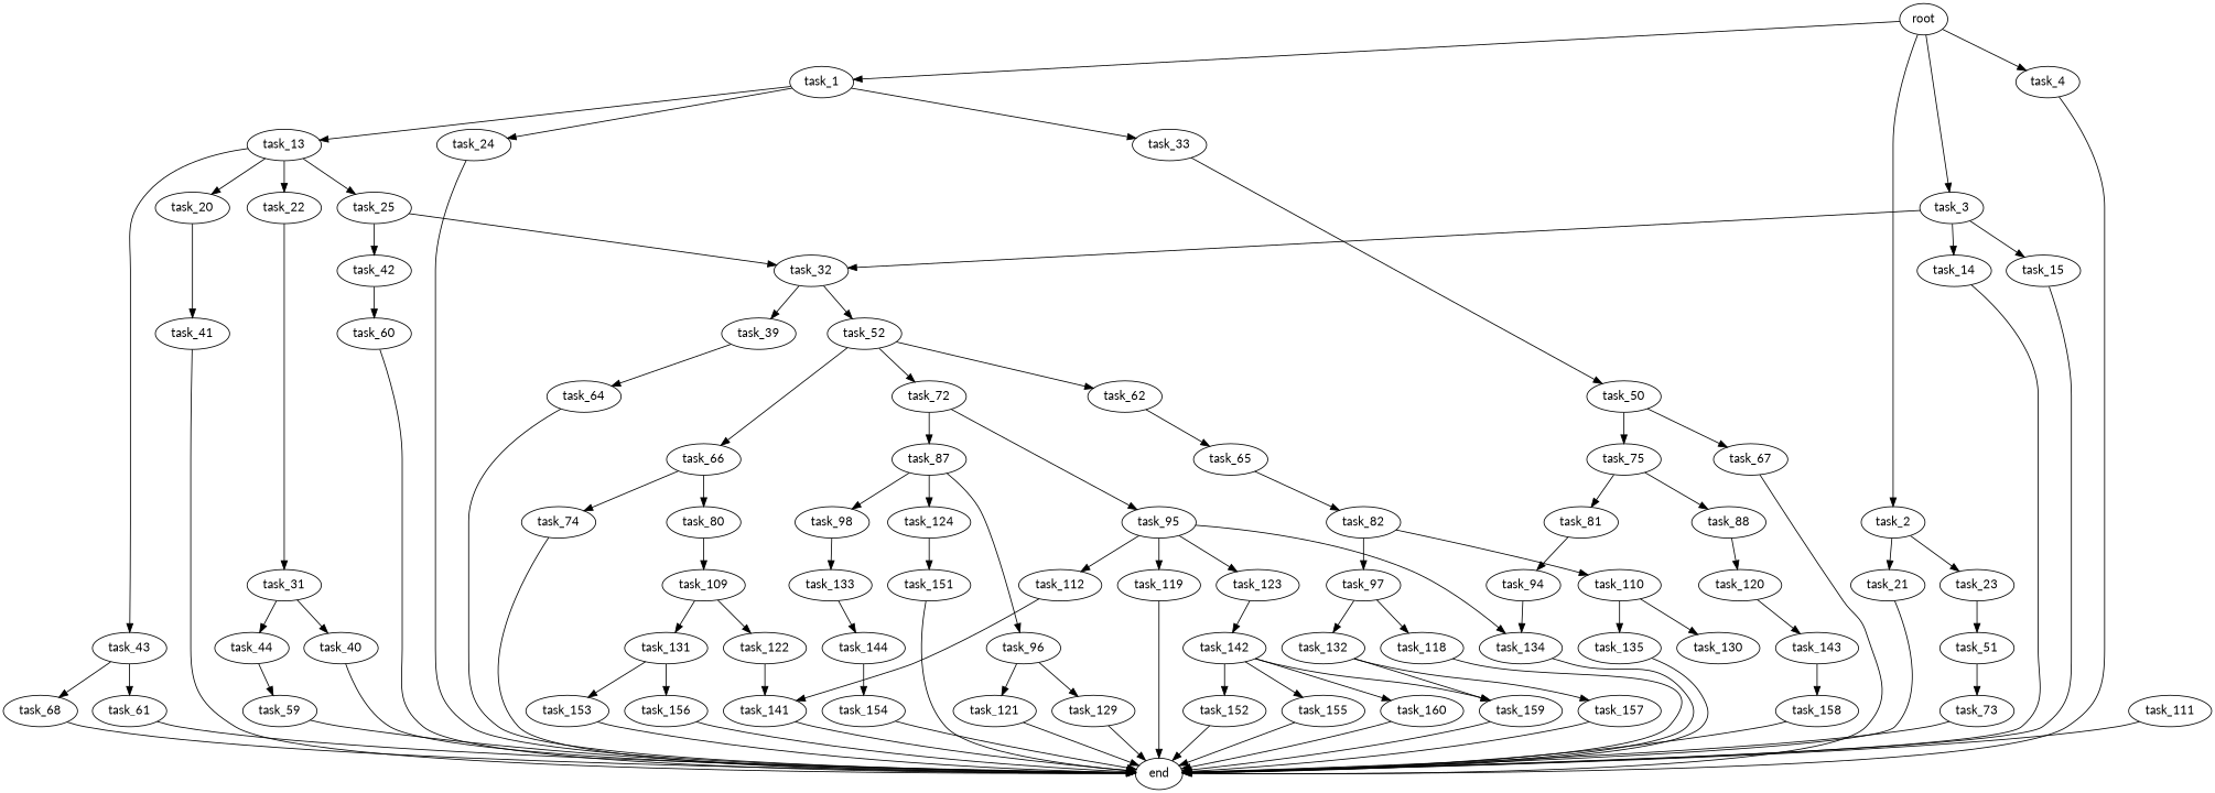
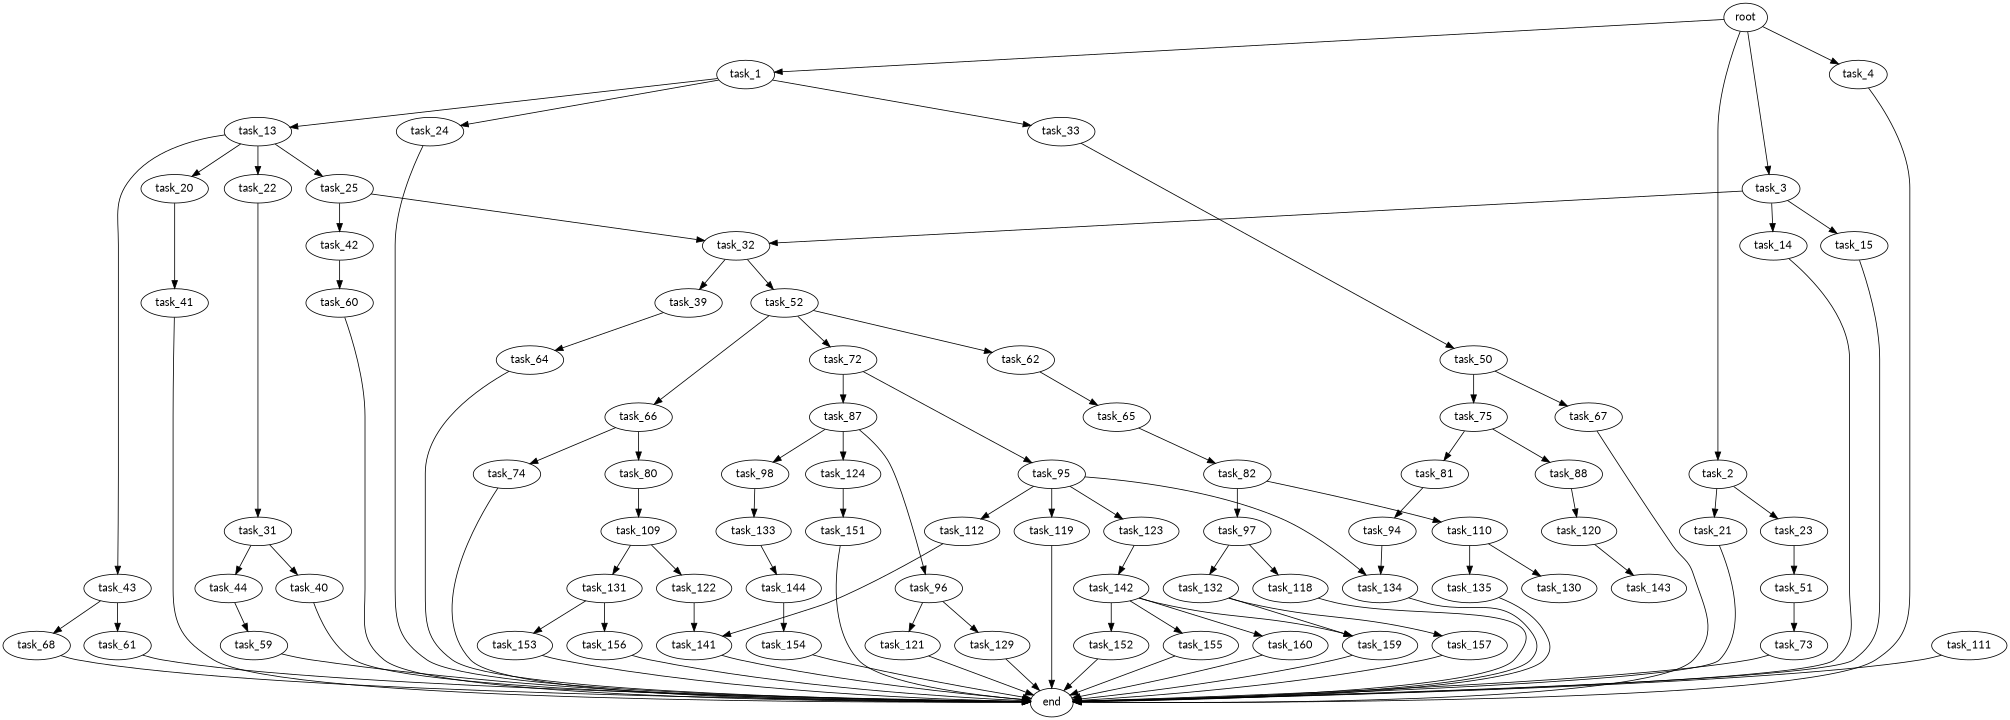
  digraph {
    fontname=Lato
    node [fontname=Lato]
    edge [fontname=Lato]
    root
    task_1
    task_2
    task_3
    task_4
    task_13
    task_24
    task_33
    task_21
    task_23
    task_14
    task_15
    task_32
    end
    task_20
    task_22
    task_25
    task_43
    task_50
    task_51
    task_39
    task_52
    task_41
    task_31
    task_42
    task_61
    task_68
    task_40
    task_44
    task_73
    task_60
    task_59
    task_64
    task_62
    task_66
    task_72
    task_67
    task_75
    task_81
    task_88
    task_65
    task_74
    task_80
    task_87
    task_95
    task_82
    task_97
    task_110
    task_109
    task_96
    task_98
    task_124
    task_134
    task_112
    task_119
    task_123
    task_94
    task_120
    task_122
    task_131
    task_118
    task_132
    task_130
    task_135
    task_121
    task_129
    task_133
    task_111
    task_151
    task_143
    task_141
    task_142
    task_157
    task_159
    task_144
    task_153
    task_156
-   task_158
    task_152
    task_155
    task_160
    task_154
    root -> task_1
    root -> task_2
    root -> task_3
    root -> task_4
    task_1 -> task_13
    task_1 -> task_24
    task_1 -> task_33
    task_2 -> task_21
    task_2 -> task_23
    task_3 -> task_14
    task_3 -> task_15
    task_3 -> task_32
    task_4 -> end
    task_13 -> task_20
    task_13 -> task_22
    task_13 -> task_25
    task_13 -> task_43
    task_24 -> end
    task_33 -> task_50
    task_21 -> end
    task_23 -> task_51
    task_14 -> end
    task_15 -> end
    task_32 -> task_39
    task_32 -> task_52
    task_20 -> task_41
    task_22 -> task_31
    task_25 -> task_32
    task_25 -> task_42
    task_43 -> task_61
    task_43 -> task_68
    task_50 -> task_67
    task_50 -> task_75
    task_51 -> task_73
    task_39 -> task_64
    task_52 -> task_62
    task_52 -> task_66
    task_52 -> task_72
    task_41 -> end
    task_31 -> task_40
    task_31 -> task_44
    task_42 -> task_60
    task_61 -> end
    task_68 -> end
    task_40 -> end
    task_44 -> task_59
    task_73 -> end
    task_60 -> end
    task_59 -> end
    task_64 -> end
    task_62 -> task_65
    task_66 -> task_74
    task_66 -> task_80
    task_72 -> task_87
    task_72 -> task_95
    task_67 -> end
    task_75 -> task_81
    task_75 -> task_88
    task_81 -> task_94
    task_88 -> task_120
    task_65 -> task_82
    task_74 -> end
    task_80 -> task_109
    task_87 -> task_96
    task_87 -> task_98
    task_87 -> task_124
    task_95 -> task_134
    task_95 -> task_112
    task_95 -> task_119
    task_95 -> task_123
    task_82 -> task_97
    task_82 -> task_110
    task_97 -> task_118
    task_97 -> task_132
    task_110 -> task_130
    task_110 -> task_135
    task_109 -> task_122
    task_109 -> task_131
    task_96 -> task_121
    task_96 -> task_129
    task_98 -> task_133
    task_124 -> task_151
    task_134 -> end
    task_112 -> task_141
    task_119 -> end
    task_123 -> task_142
    task_94 -> task_134
    task_120 -> task_143
    task_122 -> task_141
    task_131 -> task_153
    task_131 -> task_156
    task_118 -> end
    task_132 -> task_157
    task_132 -> task_159
    task_135 -> end
    task_121 -> end
    task_129 -> end
    task_133 -> task_144
    task_111 -> end
    task_151 -> end
-   task_143 -> task_158
    task_141 -> end
    task_142 -> task_159
    task_142 -> task_152
    task_142 -> task_155
    task_142 -> task_160
    task_157 -> end
    task_159 -> end
    task_144 -> task_154
    task_153 -> end
    task_156 -> end
-   task_158 -> end
    task_152 -> end
    task_155 -> end
    task_160 -> end
    task_154 -> end
  }
